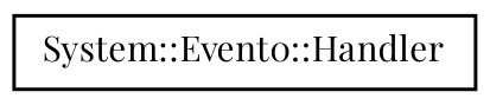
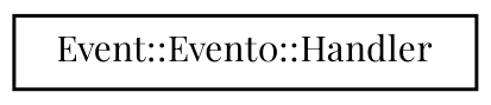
  digraph {
    rankdir=LR
    fontname="Playfair Display"
-   n1 [color=black fillcolor=white fontname="Playfair Display" fontsize=10 height=0.2 label="System::Event0::Handler" shape=record style=filled width=0.4]
+   n1 [color=black fillcolor=white fontname="Playfair Display" fontsize=10 height=0.2 label="Event::Event0::Handler" shape=record style=filled width=0.4]
  }
